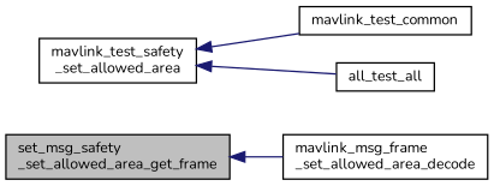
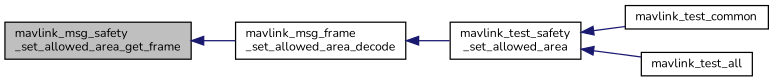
  digraph {
    fontname=Nunito
    rankdir=LR
    node [color=black fillcolor=white fontname=Nunito fontsize=10 shape=record style=filled]
    edge [color=midnightblue dir=back fontname=Nunito fontsize=10 labelfontname=Helvetica labelfontsize=10 style=solid]
-   n1 [fillcolor=grey75 fontcolor=black height=0.2 label="set_msg_safety\l_set_allowed_area_get_frame" width=0.4]
+   n1 [fillcolor=grey75 fontcolor=black height=0.2 label="mavlink_msg_safety\l_set_allowed_area_get_frame" width=0.4]
    n2 [height=0.2 label="mavlink_msg_frame\l_set_allowed_area_decode" width=0.4]
    n3 [height=0.2 label="mavlink_test_safety\l_set_allowed_area" width=0.4]
    n4 [height=0.2 label=mavlink_test_common width=0.4]
-   n5 [height=0.2 label=all_test_all width=0.4]
+   n5 [height=0.2 label=mavlink_test_all width=0.4]
    n1 -> n2
+   n2 -> n3
    n3 -> n4
    n3 -> n5
  }
